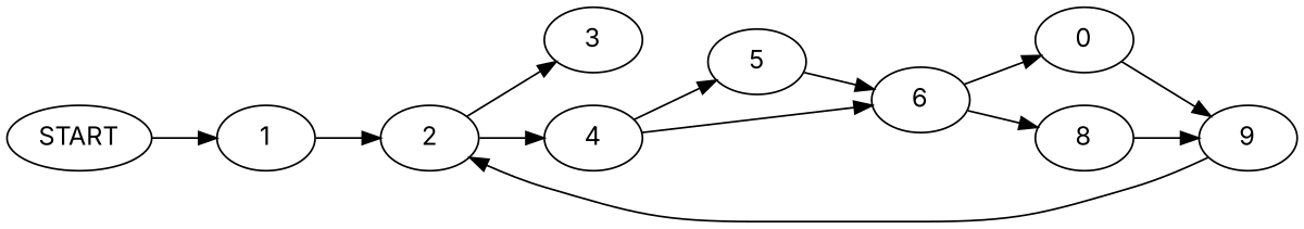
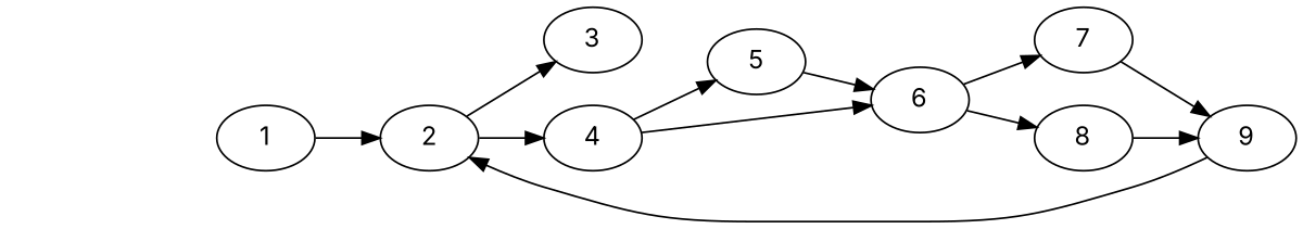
  digraph {
    fontname=Inter
    rankdir=LR
    node [fontname=Inter]
    edge [fontname=Inter]
-   n1 [label=START]
    1
    2
    3
    4
    5
    6
-   7 [label=0]
+   7
    8
    9
-   n1 -> 1
    1 -> 2
    2 -> 3
    2 -> 4
    4 -> 5
    4 -> 6
    5 -> 6
    6 -> 7
    6 -> 8
    7 -> 9
    8 -> 9
    9 -> 2
  }
